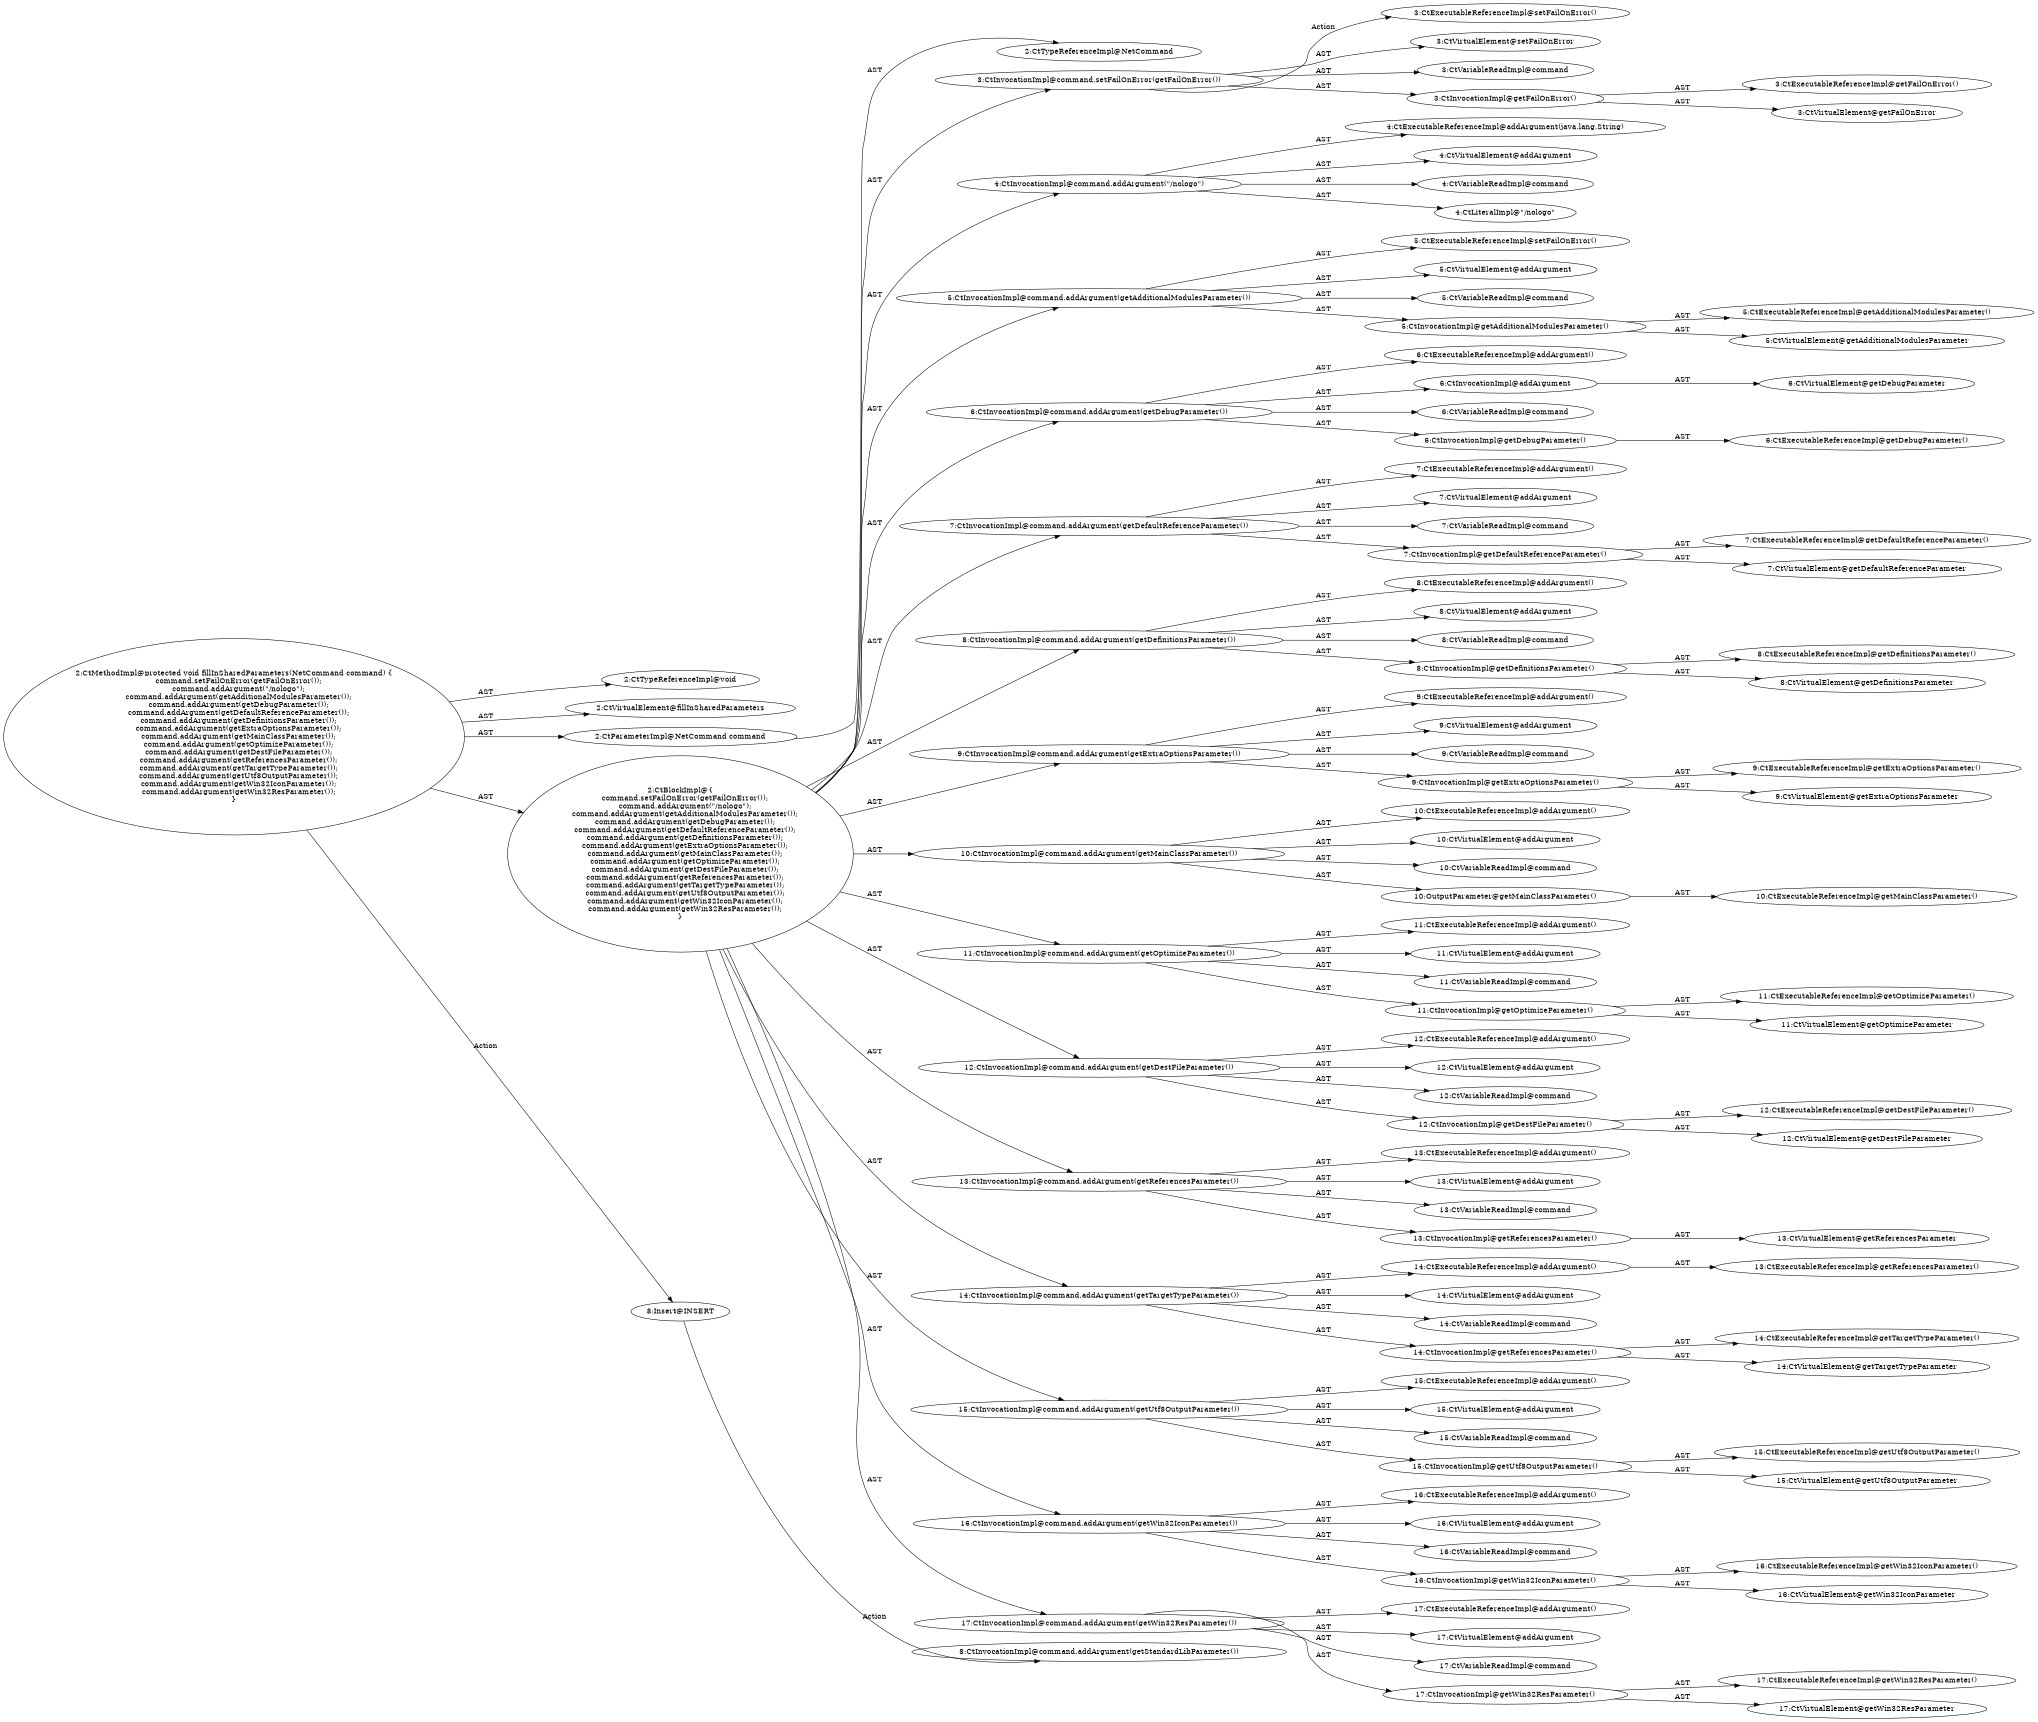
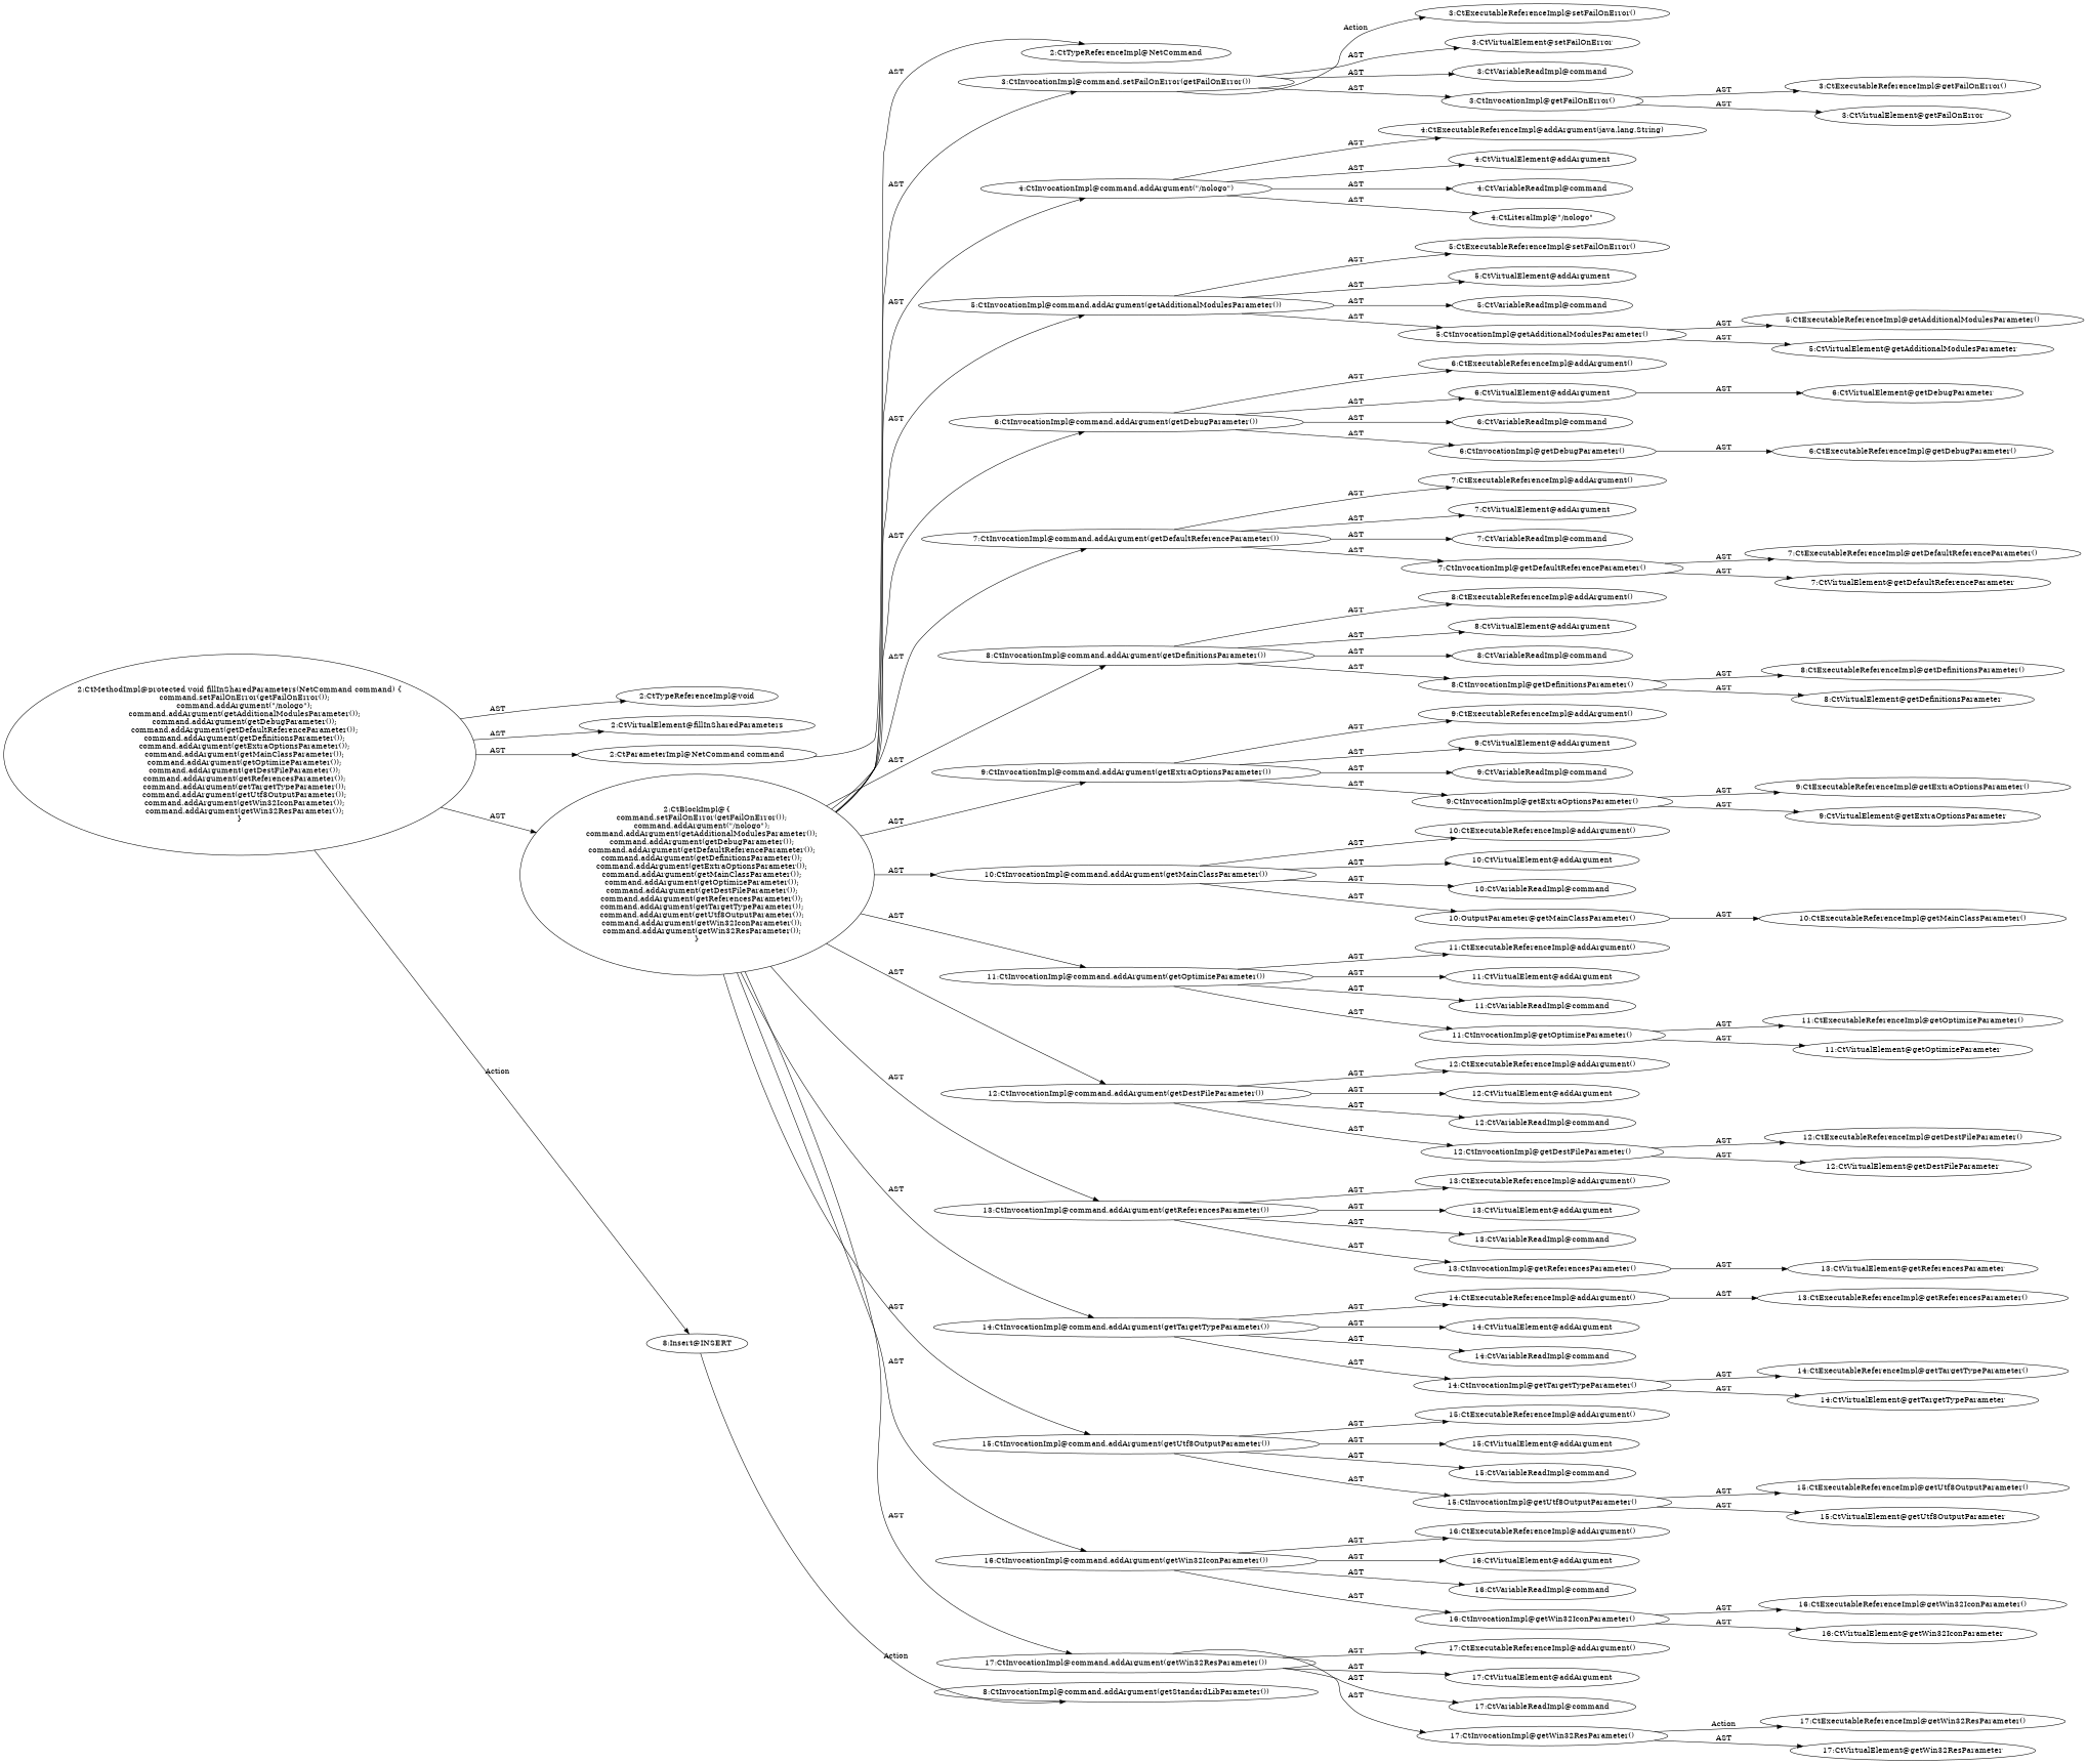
  digraph {
    rankdir=LR
    node [shape=ellipse]
    n1 [label="2:CtTypeReferenceImpl@void"]
    n2 [label="2:CtVirtualElement@fillInSharedParameters"]
    n3 [label="2:CtParameterImpl@NetCommand command"]
    n4 [label="2:CtTypeReferenceImpl@NetCommand"]
    n5 [label="3:CtExecutableReferenceImpl@setFailOnError()"]
    n6 [label="3:CtVirtualElement@setFailOnError"]
    n7 [label="3:CtVariableReadImpl@command"]
    n8 [label="3:CtExecutableReferenceImpl@getFailOnError()"]
    n9 [label="3:CtVirtualElement@getFailOnError"]
    n10 [label="3:CtInvocationImpl@getFailOnError()"]
    n11 [label="3:CtInvocationImpl@command.setFailOnError(getFailOnError())"]
    n12 [label="4:CtExecutableReferenceImpl@addArgument(java.lang.String)"]
    n13 [label="4:CtVirtualElement@addArgument"]
    n14 [label="4:CtVariableReadImpl@command"]
    n15 [label="4:CtLiteralImpl@\"/nologo\""]
    n16 [label="4:CtInvocationImpl@command.addArgument(\"/nologo\")"]
    n17 [label="5:CtExecutableReferenceImpl@setFailOnError()"]
    n18 [label="5:CtVirtualElement@addArgument"]
    n19 [label="5:CtVariableReadImpl@command"]
    n20 [label="5:CtExecutableReferenceImpl@getAdditionalModulesParameter()"]
    n21 [label="5:CtVirtualElement@getAdditionalModulesParameter"]
    n22 [label="5:CtInvocationImpl@getAdditionalModulesParameter()"]
    n23 [label="5:CtInvocationImpl@command.addArgument(getAdditionalModulesParameter())"]
    n24 [label="6:CtExecutableReferenceImpl@addArgument()"]
-   n25 [label="6:CtInvocationImpl@addArgument"]
+   n25 [label="6:CtVirtualElement@addArgument"]
    n26 [label="6:CtVirtualElement@getDebugParameter"]
    n27 [label="6:CtVariableReadImpl@command"]
    n28 [label="6:CtExecutableReferenceImpl@getDebugParameter()"]
    n29 [label="6:CtInvocationImpl@getDebugParameter()"]
    n30 [label="6:CtInvocationImpl@command.addArgument(getDebugParameter())"]
    n31 [label="7:CtExecutableReferenceImpl@addArgument()"]
    n32 [label="7:CtVirtualElement@addArgument"]
    n33 [label="7:CtVariableReadImpl@command"]
    n34 [label="7:CtExecutableReferenceImpl@getDefaultReferenceParameter()"]
    n35 [label="7:CtVirtualElement@getDefaultReferenceParameter"]
    n36 [label="7:CtInvocationImpl@getDefaultReferenceParameter()"]
    n37 [label="7:CtInvocationImpl@command.addArgument(getDefaultReferenceParameter())"]
    n38 [label="8:CtExecutableReferenceImpl@addArgument()"]
    n39 [label="8:CtVirtualElement@addArgument"]
    n40 [label="8:CtVariableReadImpl@command"]
    n41 [label="8:CtExecutableReferenceImpl@getDefinitionsParameter()"]
    n42 [label="8:CtVirtualElement@getDefinitionsParameter"]
    n43 [label="8:CtInvocationImpl@getDefinitionsParameter()"]
    n44 [label="8:CtInvocationImpl@command.addArgument(getDefinitionsParameter())"]
    n45 [label="9:CtExecutableReferenceImpl@addArgument()"]
    n46 [label="9:CtVirtualElement@addArgument"]
    n47 [label="9:CtVariableReadImpl@command"]
    n48 [label="9:CtExecutableReferenceImpl@getExtraOptionsParameter()"]
    n49 [label="9:CtVirtualElement@getExtraOptionsParameter"]
    n50 [label="9:CtInvocationImpl@getExtraOptionsParameter()"]
    n51 [label="9:CtInvocationImpl@command.addArgument(getExtraOptionsParameter())"]
    n52 [label="10:CtExecutableReferenceImpl@addArgument()"]
    n53 [label="10:CtVirtualElement@addArgument"]
    n54 [label="10:CtVariableReadImpl@command"]
    n55 [label="10:CtExecutableReferenceImpl@getMainClassParameter()"]
    n56 [label="10:OutputParameter@getMainClassParameter()"]
    n57 [label="10:CtInvocationImpl@command.addArgument(getMainClassParameter())"]
    n58 [label="11:CtExecutableReferenceImpl@addArgument()"]
    n59 [label="11:CtVirtualElement@addArgument"]
    n60 [label="11:CtVariableReadImpl@command"]
    n61 [label="11:CtExecutableReferenceImpl@getOptimizeParameter()"]
    n62 [label="11:CtVirtualElement@getOptimizeParameter"]
    n63 [label="11:CtInvocationImpl@getOptimizeParameter()"]
    n64 [label="11:CtInvocationImpl@command.addArgument(getOptimizeParameter())"]
    n65 [label="12:CtExecutableReferenceImpl@addArgument()"]
    n66 [label="12:CtVirtualElement@addArgument"]
    n67 [label="12:CtVariableReadImpl@command"]
    n68 [label="12:CtExecutableReferenceImpl@getDestFileParameter()"]
    n69 [label="12:CtVirtualElement@getDestFileParameter"]
    n70 [label="12:CtInvocationImpl@getDestFileParameter()"]
    n71 [label="12:CtInvocationImpl@command.addArgument(getDestFileParameter())"]
    n72 [label="13:CtExecutableReferenceImpl@addArgument()"]
    n73 [label="13:CtVirtualElement@addArgument"]
    n74 [label="13:CtVariableReadImpl@command"]
    n75 [label="13:CtExecutableReferenceImpl@getReferencesParameter()"]
    n76 [label="13:CtVirtualElement@getReferencesParameter"]
    n77 [label="13:CtInvocationImpl@getReferencesParameter()"]
    n78 [label="13:CtInvocationImpl@command.addArgument(getReferencesParameter())"]
    n79 [label="14:CtExecutableReferenceImpl@addArgument()"]
    n80 [label="14:CtVirtualElement@addArgument"]
    n81 [label="14:CtVariableReadImpl@command"]
    n82 [label="14:CtExecutableReferenceImpl@getTargetTypeParameter()"]
    n83 [label="14:CtVirtualElement@getTargetTypeParameter"]
-   n84 [label="14:CtInvocationImpl@getReferencesParameter()"]
+   n84 [label="14:CtInvocationImpl@getTargetTypeParameter()"]
    n85 [label="14:CtInvocationImpl@command.addArgument(getTargetTypeParameter())"]
    n86 [label="15:CtExecutableReferenceImpl@addArgument()"]
    n87 [label="15:CtVirtualElement@addArgument"]
    n88 [label="15:CtVariableReadImpl@command"]
    n89 [label="15:CtExecutableReferenceImpl@getUtf8OutputParameter()"]
    n90 [label="15:CtVirtualElement@getUtf8OutputParameter"]
    n91 [label="15:CtInvocationImpl@getUtf8OutputParameter()"]
    n92 [label="15:CtInvocationImpl@command.addArgument(getUtf8OutputParameter())"]
    n93 [label="16:CtExecutableReferenceImpl@addArgument()"]
    n94 [label="16:CtVirtualElement@addArgument"]
    n95 [label="16:CtVariableReadImpl@command"]
    n96 [label="16:CtExecutableReferenceImpl@getWin32IconParameter()"]
    n97 [label="16:CtVirtualElement@getWin32IconParameter"]
    n98 [label="16:CtInvocationImpl@getWin32IconParameter()"]
    n99 [label="16:CtInvocationImpl@command.addArgument(getWin32IconParameter())"]
    n100 [label="17:CtExecutableReferenceImpl@addArgument()"]
    n101 [label="17:CtVirtualElement@addArgument"]
    n102 [label="17:CtVariableReadImpl@command"]
    n103 [label="17:CtExecutableReferenceImpl@getWin32ResParameter()"]
    n104 [label="17:CtVirtualElement@getWin32ResParameter"]
    n105 [label="17:CtInvocationImpl@getWin32ResParameter()"]
    n106 [label="17:CtInvocationImpl@command.addArgument(getWin32ResParameter())"]
    n107 [label="2:CtBlockImpl@\{\n    command.setFailOnError(getFailOnError());\n    command.addArgument(\"/nologo\");\n    command.addArgument(getAdditionalModulesParameter());\n    command.addArgument(getDebugParameter());\n    command.addArgument(getDefaultReferenceParameter());\n    command.addArgument(getDefinitionsParameter());\n    command.addArgument(getExtraOptionsParameter());\n    command.addArgument(getMainClassParameter());\n    command.addArgument(getOptimizeParameter());\n    command.addArgument(getDestFileParameter());\n    command.addArgument(getReferencesParameter());\n    command.addArgument(getTargetTypeParameter());\n    command.addArgument(getUtf8OutputParameter());\n    command.addArgument(getWin32IconParameter());\n    command.addArgument(getWin32ResParameter());\n\}"]
    n108 [label="2:CtMethodImpl@protected void fillInSharedParameters(NetCommand command) \{\n    command.setFailOnError(getFailOnError());\n    command.addArgument(\"/nologo\");\n    command.addArgument(getAdditionalModulesParameter());\n    command.addArgument(getDebugParameter());\n    command.addArgument(getDefaultReferenceParameter());\n    command.addArgument(getDefinitionsParameter());\n    command.addArgument(getExtraOptionsParameter());\n    command.addArgument(getMainClassParameter());\n    command.addArgument(getOptimizeParameter());\n    command.addArgument(getDestFileParameter());\n    command.addArgument(getReferencesParameter());\n    command.addArgument(getTargetTypeParameter());\n    command.addArgument(getUtf8OutputParameter());\n    command.addArgument(getWin32IconParameter());\n    command.addArgument(getWin32ResParameter());\n\}"]
    n109 [label="8:Insert@INSERT"]
    n110 [label="8:CtInvocationImpl@command.addArgument(getStandardLibParameter())"]
    n3 -> n4 [label=AST]
    n10 -> n8 [label=AST]
    n10 -> n9 [label=AST]
    n11 -> n5 [label=Action]
    n11 -> n6 [label=AST]
    n11 -> n7 [label=AST]
    n11 -> n10 [label=AST]
    n16 -> n12 [label=AST]
    n16 -> n13 [label=AST]
    n16 -> n14 [label=AST]
    n16 -> n15 [label=AST]
    n22 -> n20 [label=AST]
    n22 -> n21 [label=AST]
    n23 -> n17 [label=AST]
    n23 -> n18 [label=AST]
    n23 -> n19 [label=AST]
    n23 -> n22 [label=AST]
    n25 -> n26 [label=AST]
    n29 -> n28 [label=AST]
    n30 -> n24 [label=AST]
    n30 -> n25 [label=AST]
    n30 -> n27 [label=AST]
    n30 -> n29 [label=AST]
    n36 -> n34 [label=AST]
    n36 -> n35 [label=AST]
    n37 -> n31 [label=AST]
    n37 -> n32 [label=AST]
    n37 -> n33 [label=AST]
    n37 -> n36 [label=AST]
    n43 -> n41 [label=AST]
    n43 -> n42 [label=AST]
    n44 -> n38 [label=AST]
    n44 -> n39 [label=AST]
    n44 -> n40 [label=AST]
    n44 -> n43 [label=AST]
    n50 -> n48 [label=AST]
    n50 -> n49 [label=AST]
    n51 -> n45 [label=AST]
    n51 -> n46 [label=AST]
    n51 -> n47 [label=AST]
    n51 -> n50 [label=AST]
    n56 -> n55 [label=AST]
    n57 -> n52 [label=AST]
    n57 -> n53 [label=AST]
    n57 -> n54 [label=AST]
    n57 -> n56 [label=AST]
    n63 -> n61 [label=AST]
    n63 -> n62 [label=AST]
    n64 -> n58 [label=AST]
    n64 -> n59 [label=AST]
    n64 -> n60 [label=AST]
    n64 -> n63 [label=AST]
    n70 -> n68 [label=AST]
    n70 -> n69 [label=AST]
    n71 -> n65 [label=AST]
    n71 -> n66 [label=AST]
    n71 -> n67 [label=AST]
    n71 -> n70 [label=AST]
    n77 -> n76 [label=AST]
    n78 -> n72 [label=AST]
    n78 -> n73 [label=AST]
    n78 -> n74 [label=AST]
    n78 -> n77 [label=AST]
    n79 -> n75 [label=AST]
    n84 -> n82 [label=AST]
    n84 -> n83 [label=AST]
    n85 -> n79 [label=AST]
    n85 -> n80 [label=AST]
    n85 -> n81 [label=AST]
    n85 -> n84 [label=AST]
    n91 -> n89 [label=AST]
    n91 -> n90 [label=AST]
    n92 -> n86 [label=AST]
    n92 -> n87 [label=AST]
    n92 -> n88 [label=AST]
    n92 -> n91 [label=AST]
    n98 -> n96 [label=AST]
    n98 -> n97 [label=AST]
    n99 -> n93 [label=AST]
    n99 -> n94 [label=AST]
    n99 -> n95 [label=AST]
    n99 -> n98 [label=AST]
-   n105 -> n103 [label=AST]
+   n105 -> n103 [label=Action]
    n105 -> n104 [label=AST]
    n106 -> n100 [label=AST]
    n106 -> n101 [label=AST]
    n106 -> n102 [label=AST]
    n106 -> n105 [label=AST]
    n107 -> n11 [label=AST]
    n107 -> n16 [label=AST]
    n107 -> n23 [label=AST]
    n107 -> n30 [label=AST]
    n107 -> n37 [label=AST]
    n107 -> n44 [label=AST]
    n107 -> n51 [label=AST]
    n107 -> n57 [label=AST]
    n107 -> n64 [label=AST]
    n107 -> n71 [label=AST]
    n107 -> n78 [label=AST]
    n107 -> n85 [label=AST]
    n107 -> n92 [label=AST]
    n107 -> n99 [label=AST]
    n107 -> n106 [label=AST]
    n108 -> n1 [label=AST]
    n108 -> n2 [label=AST]
    n108 -> n3 [label=AST]
    n108 -> n107 [label=AST]
    n108 -> n109 [label=Action]
    n109 -> n110 [label=Action]
  }
